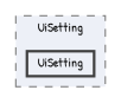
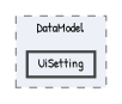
  digraph {
    compound=true
    fontname="Patrick Hand"
    n1 [color=grey25 fillcolor="#edf0f7" fontname="Patrick Hand" fontsize=10 height=0.2 label=UiSetting shape=box style="filled,bold" width=0.4]
    subgraph cluster_1 {
      bgcolor="#edf0f7"
      fontsize=10
-     label=UiSetting
+     label=DataModel
      pencolor=grey50
      style="filled,dashed"
      n1
    }
  }
